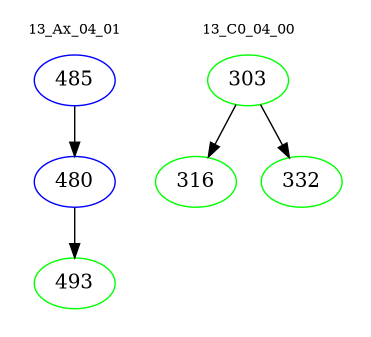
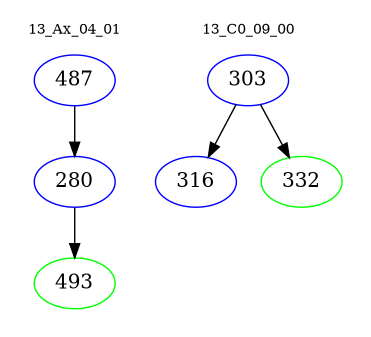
  digraph {
    node [color=blue]
    edge [color=black]
-   n1 [label=485]
-   n2 [label=480]
+   n1 [label=487]
+   n2 [label=280]
    n3 [color=green label=493]
-   n4 [color=green label=316]
-   n5 [color=green label=303]
+   n4 [label=316]
+   n5 [label=303]
    n6 [color=green label=332]
    subgraph cluster_1 {
      color=white
      fontsize=10
      label="13_Ax_04_01"
      n1
      n2
      n3
    }
    subgraph cluster_2 {
      color=white
      fontsize=10
-     label="13_C0_04_00"
+     label="13_C0_09_00"
      n4
      n5
      n6
    }
    n1 -> n2
    n2 -> n3
    n5 -> n4
    n5 -> n6
  }
